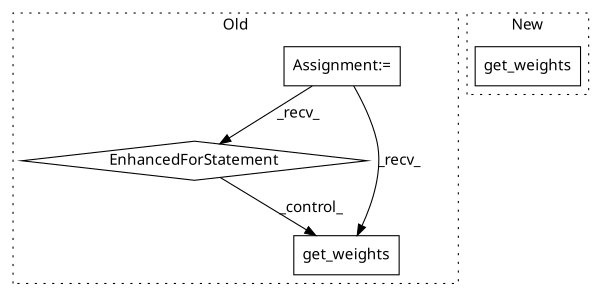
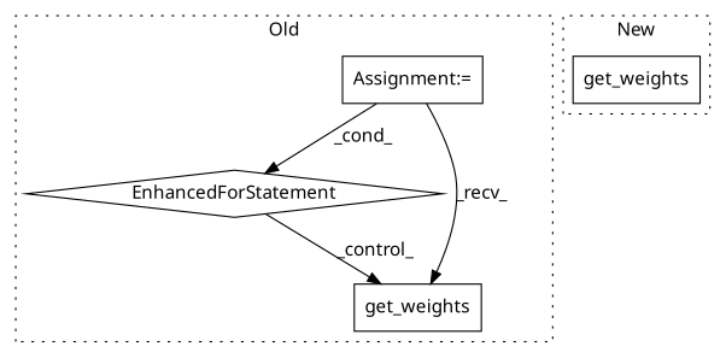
  digraph {
    fontname="Noto Sans"
    node [a=32 l="69,2" s="14360,14469" shape=box fontname="Noto Sans"]
    edge [fontname="Noto Sans"]
    n1 [a=70 label=EnhancedForStatement shape=diamond]
    n2 [l=13 label=get_weights s=14510]
    n3 [a=7 label="Assignment:="]
    n4 [l=13 label=get_weights s=13435]
    subgraph cluster_1 {
      label=Old
      style=dotted
      n1
      n2
      n3
    }
    subgraph cluster_2 {
      label=New
      style=dotted
      n4
    }
    n1 -> n2 [label=_control_]
-   n3 -> n1 [label=_recv_]
+   n3 -> n1 [label=_cond_]
    n3 -> n2 [label=_recv_]
  }
